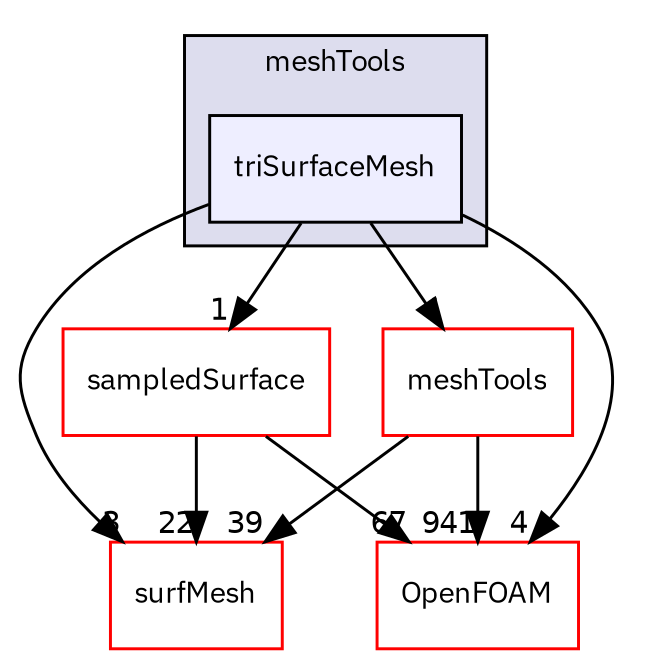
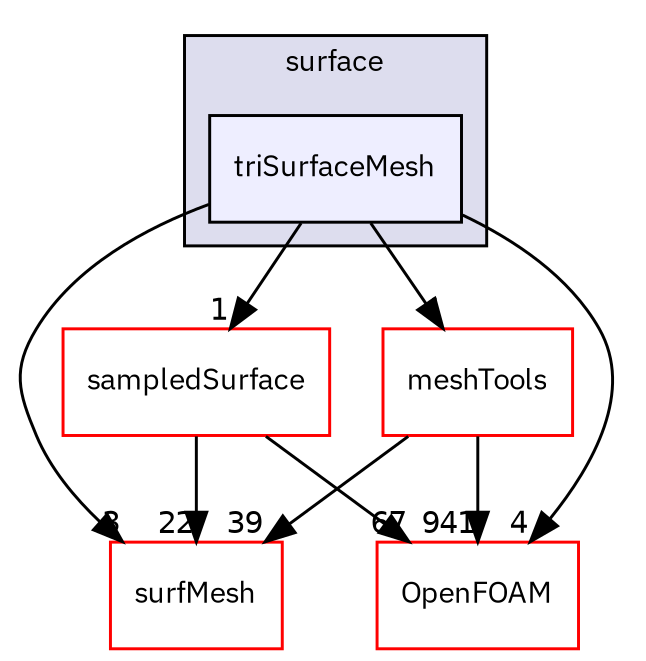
  digraph {
    compound=true
    fontname="IBM Plex Sans"
    node [fontname="IBM Plex Sans" fontsize=10 shape=box color=red]
    edge [fontname="IBM Plex Sans" headlabel=4 labeldistance=1.5 labelfontname=Helvetica labelfontsize=10]
    n1 [fillcolor="#eeeeff" label=triSurfaceMesh pencolor=black style=filled color=""]
    n2 [label=sampledSurface]
    n3 [label=surfMesh]
    n4 [label=meshTools]
    n5 [label=OpenFOAM]
    subgraph cluster_1 {
      bgcolor="#ddddee"
      fontsize=10
-     label=meshTools
+     label=surface
      pencolor=black
      n1
    }
    n1 -> n2 [headlabel=1]
    n1 -> n3 [headlabel=3]
    n1 -> n4
    n1 -> n5
    n2 -> n3 [headlabel=22]
    n2 -> n5 [headlabel=67]
    n4 -> n3 [headlabel=39]
    n4 -> n5 [headlabel=941]
  }
